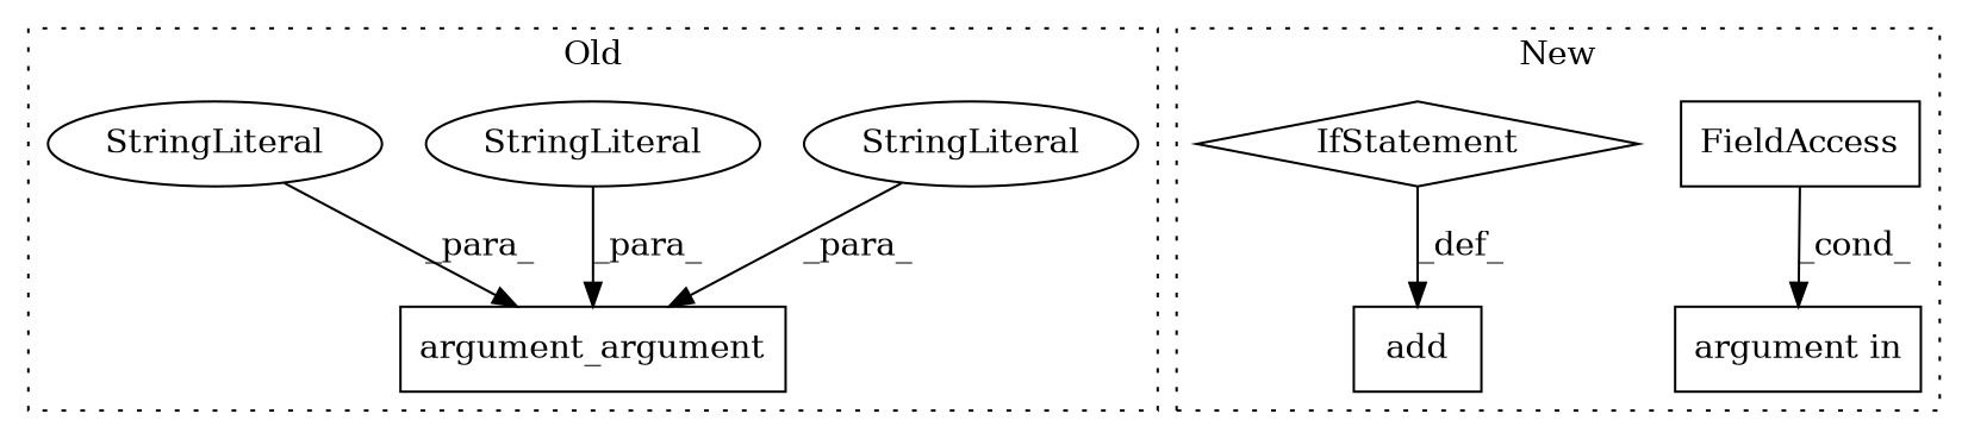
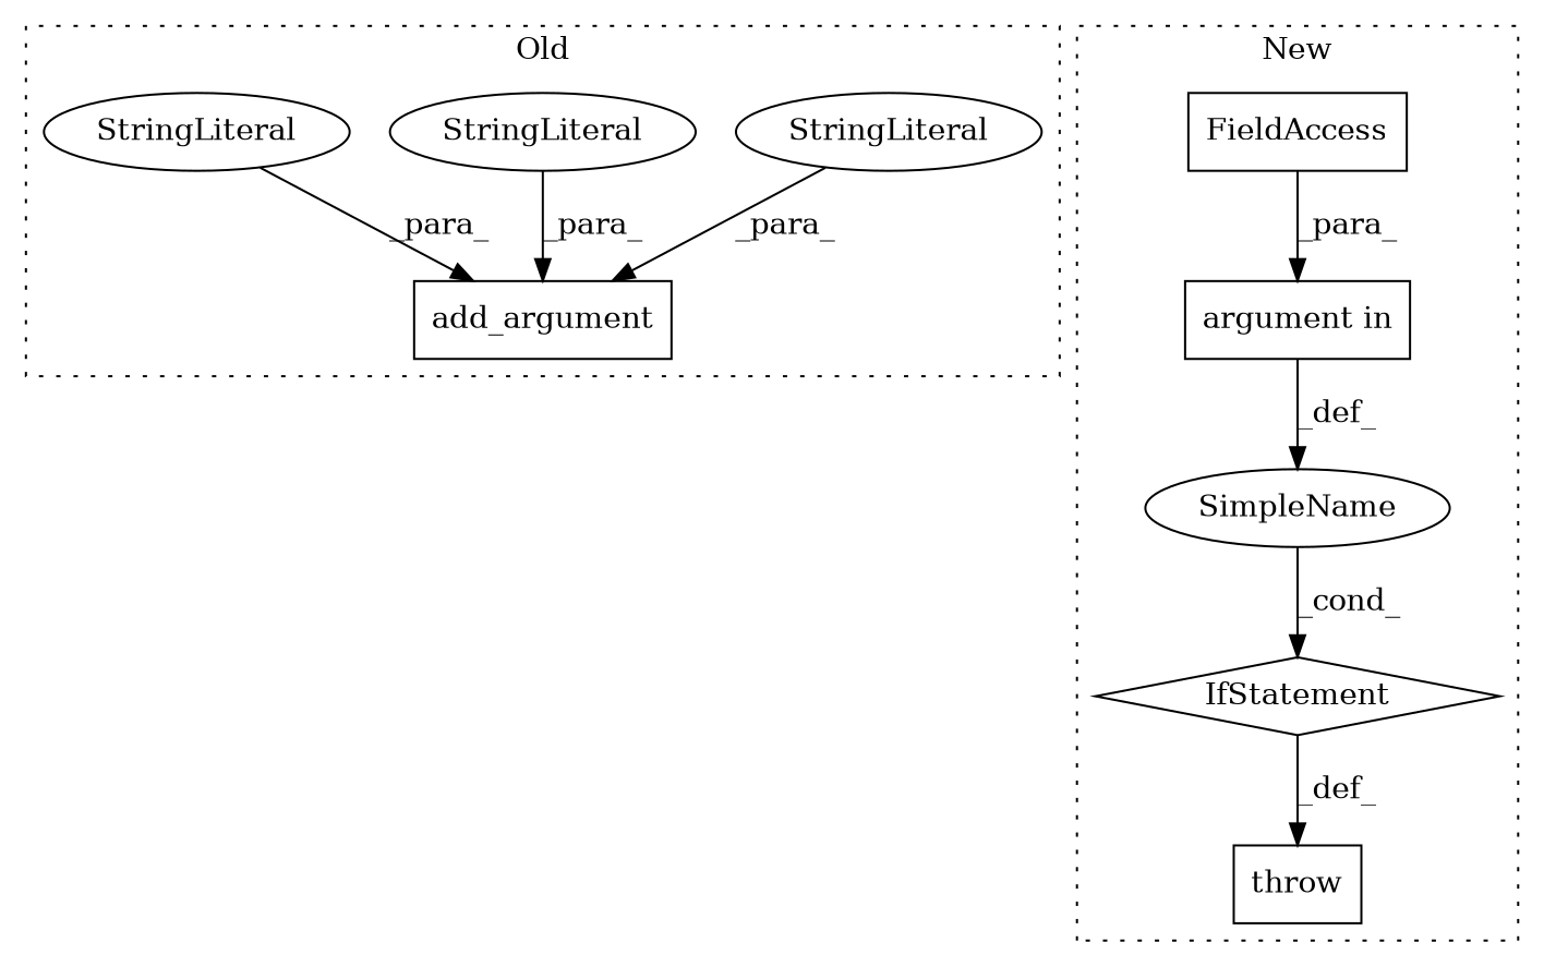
  digraph {
    node [a=45 shape=box]
-   n1 [a=32 l="13,1" label=argument_argument s="4010,4183"]
+   n1 [a=32 l="13,1" label=add_argument s="4010,4183"]
    n2 [l=54 label=StringLiteral s=4129 shape=ellipse]
    n3 [l=4 label=StringLiteral s=4023 shape=ellipse]
    n4 [l=8 label=StringLiteral s=4028 shape=ellipse]
    n5 [a=108 l=29 label="argument in" s=5833]
    n6 [a=22 l=12 label=FieldAccess s=5850]
-   n7 [a=53 l=6 label=add s=5874]
+   n7 [a=53 l=6 label=throw s=5874]
+   n8 [a=42 label=SimpleName shape=ellipse]
    n9 [a=25 l="10,2" label=IfStatement s="5823,5862" shape=diamond]
    subgraph cluster_1 {
      label=Old
      style=dotted
      n1
      n2
      n3
      n4
    }
    subgraph cluster_2 {
      label=New
      style=dotted
      n5
      n6
      n7
+     n8
      n9
    }
    n2 -> n1 [label=_para_]
    n3 -> n1 [label=_para_]
    n4 -> n1 [label=_para_]
-   n6 -> n5 [label=_cond_]
+   n5 -> n8 [label=_def_]
+   n6 -> n5 [label=_para_]
+   n8 -> n9 [label=_cond_]
    n9 -> n7 [label=_def_]
  }
